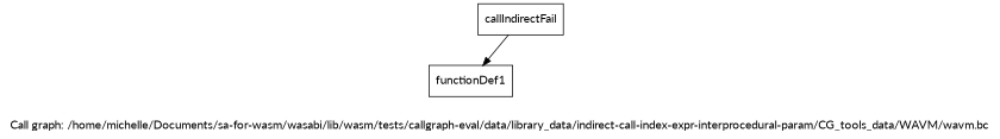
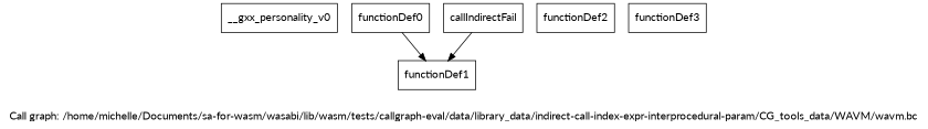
  digraph {
    fontname=Lato
    label="Call graph: /home/michelle/Documents/sa-for-wasm/wasabi/lib/wasm/tests/callgraph-eval/data/library_data/indirect-call-index-expr-interprocedural-param/CG_tools_data/WAVM/wavm.bc"
    node [fontname=Lato shape=record]
    edge [fontname=Lato]
+   n1 [label="{__gxx_personality_v0}"]
+   n2 [label="{functionDef0}"]
    n3 [label="{functionDef1}"]
    n4 [label="{callIndirectFail}"]
+   n5 [label="{functionDef2}"]
+   n6 [label="{functionDef3}"]
+   n2 -> n3
    n4 -> n3
  }
